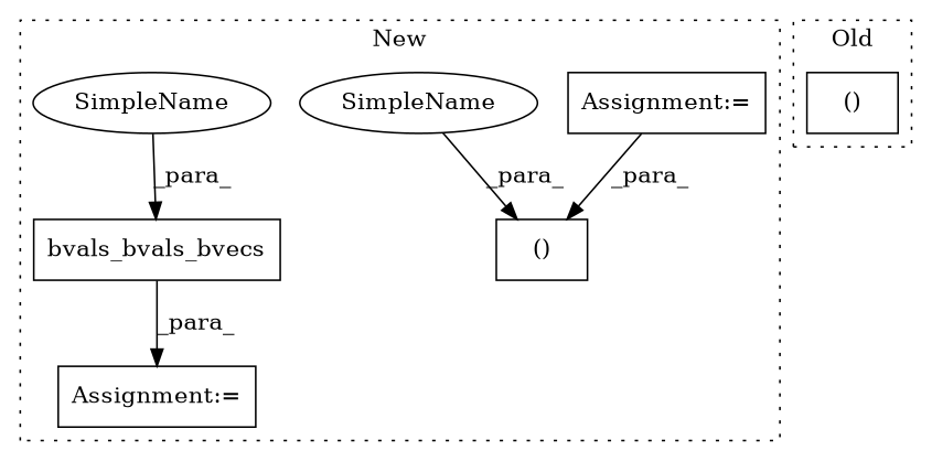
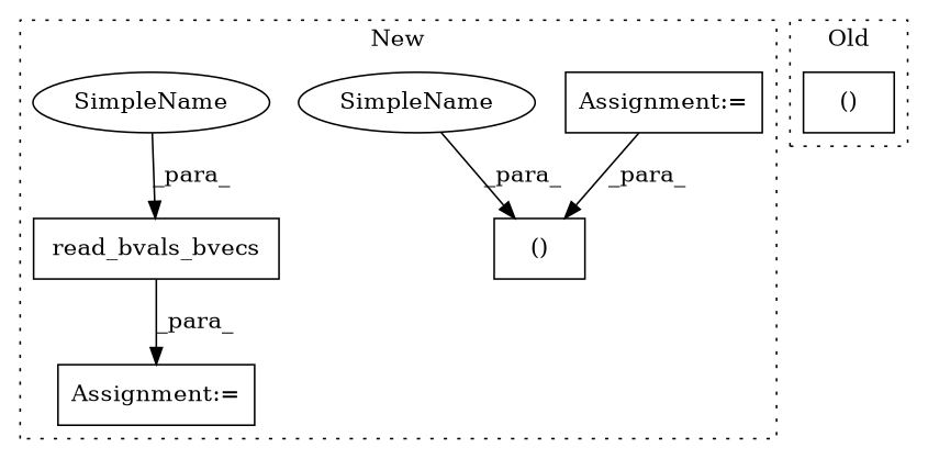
  digraph {
    node [a=7 l=10 shape=box]
-   n1 [a=32 l="17,1" label=bvals_bvals_bvecs s="1562,1600"]
+   n1 [a=32 l="17,1" label=read_bvals_bvecs s="1562,1600"]
    n2 [l=2 label="Assignment:=" s=1560]
    n3 [a=106 l=57 label="()" s=1380]
    n4 [l=11 label="Assignment:=" s=891]
    n5 [a=42 label=SimpleName s=1427 shape=ellipse]
    n6 [a=42 label=SimpleName s=1590 shape=ellipse]
    n7 [a=106 l=20 label="()" s=1243]
    subgraph cluster_1 {
      label=New
      style=dotted
      n1
      n2
      n3
      n4
      n5
      n6
    }
    subgraph cluster_2 {
      label=Old
      style=dotted
      n7
    }
    n1 -> n2 [label=_para_]
    n4 -> n3 [label=_para_]
    n5 -> n3 [label=_para_]
    n6 -> n1 [label=_para_]
  }
